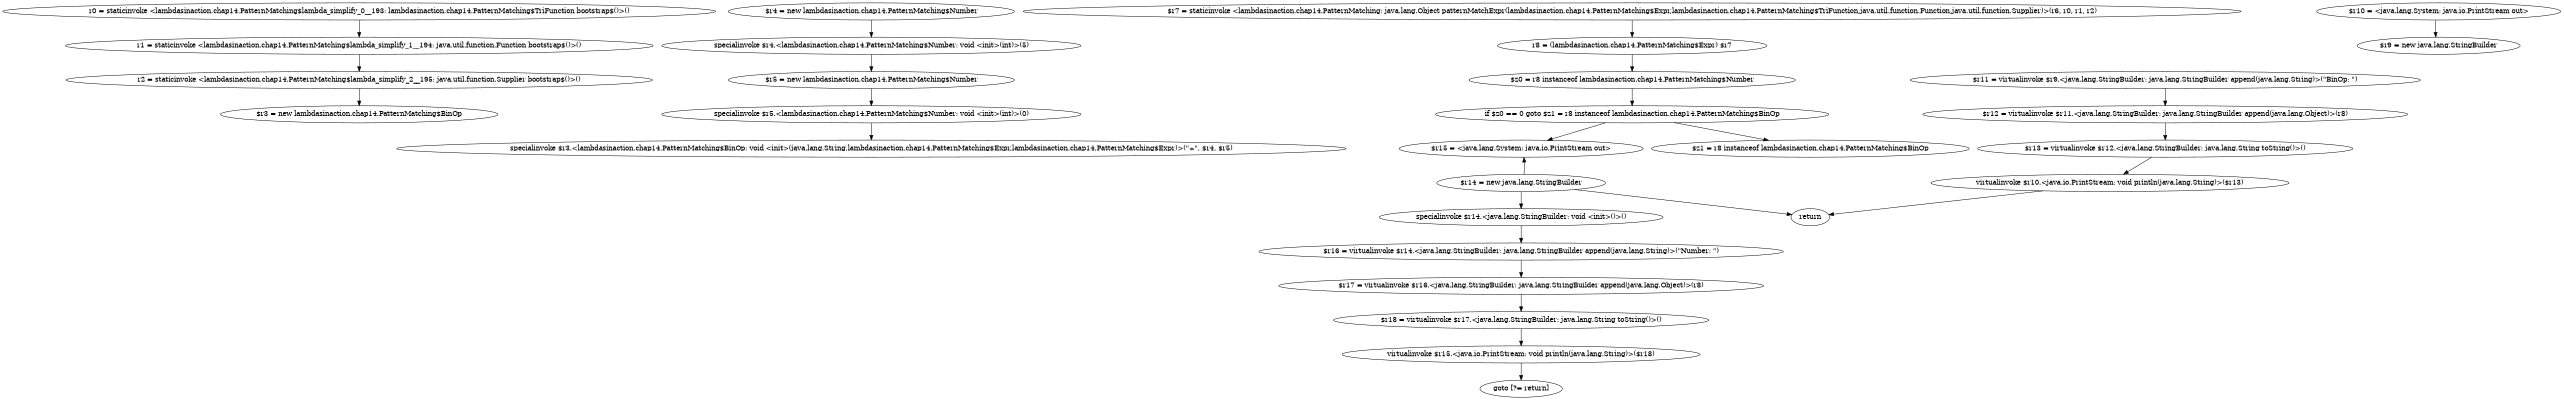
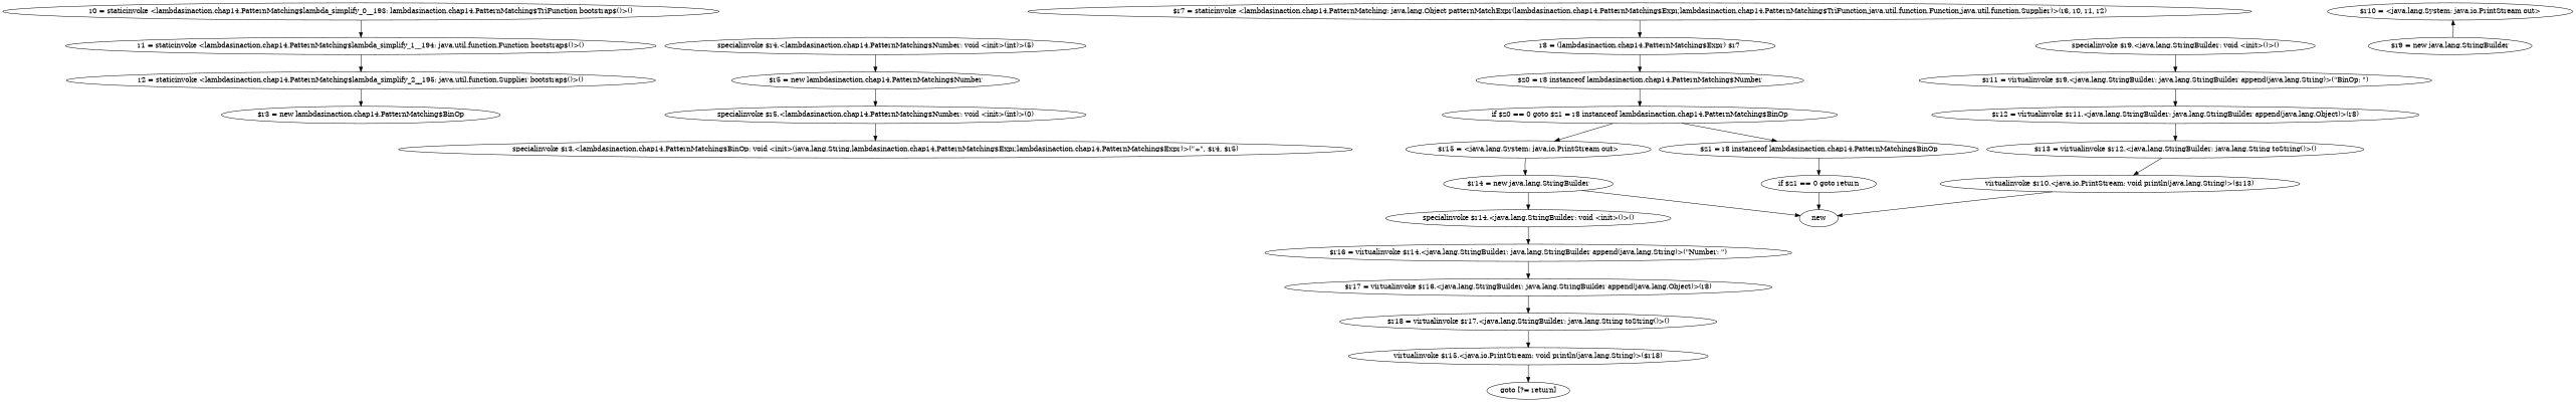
  digraph {
    "r0 = staticinvoke <lambdasinaction.chap14.PatternMatching$lambda_simplify_0__193: lambdasinaction.chap14.PatternMatching$TriFunction bootstrap$()>()"
    "r1 = staticinvoke <lambdasinaction.chap14.PatternMatching$lambda_simplify_1__194: java.util.function.Function bootstrap$()>()"
    "r2 = staticinvoke <lambdasinaction.chap14.PatternMatching$lambda_simplify_2__195: java.util.function.Supplier bootstrap$()>()"
    "$r3 = new lambdasinaction.chap14.PatternMatching$BinOp"
-   "$r4 = new lambdasinaction.chap14.PatternMatching$Number"
    "specialinvoke $r4.<lambdasinaction.chap14.PatternMatching$Number: void <init>(int)>(5)"
    "$r5 = new lambdasinaction.chap14.PatternMatching$Number"
    "specialinvoke $r5.<lambdasinaction.chap14.PatternMatching$Number: void <init>(int)>(0)"
    "specialinvoke $r3.<lambdasinaction.chap14.PatternMatching$BinOp: void <init>(java.lang.String,lambdasinaction.chap14.PatternMatching$Expr,lambdasinaction.chap14.PatternMatching$Expr)>(\"+\", $r4, $r5)"
    "$r7 = staticinvoke <lambdasinaction.chap14.PatternMatching: java.lang.Object patternMatchExpr(lambdasinaction.chap14.PatternMatching$Expr,lambdasinaction.chap14.PatternMatching$TriFunction,java.util.function.Function,java.util.function.Supplier)>(r6, r0, r1, r2)"
    "r8 = (lambdasinaction.chap14.PatternMatching$Expr) $r7"
    "$z0 = r8 instanceof lambdasinaction.chap14.PatternMatching$Number"
    "if $z0 == 0 goto $z1 = r8 instanceof lambdasinaction.chap14.PatternMatching$BinOp"
    "$r15 = <java.lang.System: java.io.PrintStream out>"
    "$z1 = r8 instanceof lambdasinaction.chap14.PatternMatching$BinOp"
    "$r14 = new java.lang.StringBuilder"
+   "if $z1 == 0 goto return"
    "specialinvoke $r14.<java.lang.StringBuilder: void <init>()>()"
-   return
+   return [label=new]
    "$r16 = virtualinvoke $r14.<java.lang.StringBuilder: java.lang.StringBuilder append(java.lang.String)>(\"Number: \")"
    "$r17 = virtualinvoke $r16.<java.lang.StringBuilder: java.lang.StringBuilder append(java.lang.Object)>(r8)"
    "$r18 = virtualinvoke $r17.<java.lang.StringBuilder: java.lang.String toString()>()"
    "virtualinvoke $r15.<java.io.PrintStream: void println(java.lang.String)>($r18)"
    "goto [?= return]"
    "$r10 = <java.lang.System: java.io.PrintStream out>"
    "$r9 = new java.lang.StringBuilder"
+   "specialinvoke $r9.<java.lang.StringBuilder: void <init>()>()"
    "$r11 = virtualinvoke $r9.<java.lang.StringBuilder: java.lang.StringBuilder append(java.lang.String)>(\"BinOp: \")"
    "$r12 = virtualinvoke $r11.<java.lang.StringBuilder: java.lang.StringBuilder append(java.lang.Object)>(r8)"
    "$r13 = virtualinvoke $r12.<java.lang.StringBuilder: java.lang.String toString()>()"
    "virtualinvoke $r10.<java.io.PrintStream: void println(java.lang.String)>($r13)"
    "r0 = staticinvoke <lambdasinaction.chap14.PatternMatching$lambda_simplify_0__193: lambdasinaction.chap14.PatternMatching$TriFunction bootstrap$()>()" -> "r1 = staticinvoke <lambdasinaction.chap14.PatternMatching$lambda_simplify_1__194: java.util.function.Function bootstrap$()>()"
    "r1 = staticinvoke <lambdasinaction.chap14.PatternMatching$lambda_simplify_1__194: java.util.function.Function bootstrap$()>()" -> "r2 = staticinvoke <lambdasinaction.chap14.PatternMatching$lambda_simplify_2__195: java.util.function.Supplier bootstrap$()>()"
    "r2 = staticinvoke <lambdasinaction.chap14.PatternMatching$lambda_simplify_2__195: java.util.function.Supplier bootstrap$()>()" -> "$r3 = new lambdasinaction.chap14.PatternMatching$BinOp"
-   "$r4 = new lambdasinaction.chap14.PatternMatching$Number" -> "specialinvoke $r4.<lambdasinaction.chap14.PatternMatching$Number: void <init>(int)>(5)"
    "specialinvoke $r4.<lambdasinaction.chap14.PatternMatching$Number: void <init>(int)>(5)" -> "$r5 = new lambdasinaction.chap14.PatternMatching$Number"
    "$r5 = new lambdasinaction.chap14.PatternMatching$Number" -> "specialinvoke $r5.<lambdasinaction.chap14.PatternMatching$Number: void <init>(int)>(0)"
    "specialinvoke $r5.<lambdasinaction.chap14.PatternMatching$Number: void <init>(int)>(0)" -> "specialinvoke $r3.<lambdasinaction.chap14.PatternMatching$BinOp: void <init>(java.lang.String,lambdasinaction.chap14.PatternMatching$Expr,lambdasinaction.chap14.PatternMatching$Expr)>(\"+\", $r4, $r5)"
    "$r7 = staticinvoke <lambdasinaction.chap14.PatternMatching: java.lang.Object patternMatchExpr(lambdasinaction.chap14.PatternMatching$Expr,lambdasinaction.chap14.PatternMatching$TriFunction,java.util.function.Function,java.util.function.Supplier)>(r6, r0, r1, r2)" -> "r8 = (lambdasinaction.chap14.PatternMatching$Expr) $r7"
    "r8 = (lambdasinaction.chap14.PatternMatching$Expr) $r7" -> "$z0 = r8 instanceof lambdasinaction.chap14.PatternMatching$Number"
    "$z0 = r8 instanceof lambdasinaction.chap14.PatternMatching$Number" -> "if $z0 == 0 goto $z1 = r8 instanceof lambdasinaction.chap14.PatternMatching$BinOp"
    "if $z0 == 0 goto $z1 = r8 instanceof lambdasinaction.chap14.PatternMatching$BinOp" -> "$r15 = <java.lang.System: java.io.PrintStream out>"
    "if $z0 == 0 goto $z1 = r8 instanceof lambdasinaction.chap14.PatternMatching$BinOp" -> "$z1 = r8 instanceof lambdasinaction.chap14.PatternMatching$BinOp"
-   "$r14 = new java.lang.StringBuilder" -> "$r15 = <java.lang.System: java.io.PrintStream out>"
+   "$r15 = <java.lang.System: java.io.PrintStream out>" -> "$r14 = new java.lang.StringBuilder"
+   "$z1 = r8 instanceof lambdasinaction.chap14.PatternMatching$BinOp" -> "if $z1 == 0 goto return"
    "$r14 = new java.lang.StringBuilder" -> "specialinvoke $r14.<java.lang.StringBuilder: void <init>()>()"
    "$r14 = new java.lang.StringBuilder" -> return
+   "if $z1 == 0 goto return" -> return
    "specialinvoke $r14.<java.lang.StringBuilder: void <init>()>()" -> "$r16 = virtualinvoke $r14.<java.lang.StringBuilder: java.lang.StringBuilder append(java.lang.String)>(\"Number: \")"
    "$r16 = virtualinvoke $r14.<java.lang.StringBuilder: java.lang.StringBuilder append(java.lang.String)>(\"Number: \")" -> "$r17 = virtualinvoke $r16.<java.lang.StringBuilder: java.lang.StringBuilder append(java.lang.Object)>(r8)"
    "$r17 = virtualinvoke $r16.<java.lang.StringBuilder: java.lang.StringBuilder append(java.lang.Object)>(r8)" -> "$r18 = virtualinvoke $r17.<java.lang.StringBuilder: java.lang.String toString()>()"
    "$r18 = virtualinvoke $r17.<java.lang.StringBuilder: java.lang.String toString()>()" -> "virtualinvoke $r15.<java.io.PrintStream: void println(java.lang.String)>($r18)"
    "virtualinvoke $r15.<java.io.PrintStream: void println(java.lang.String)>($r18)" -> "goto [?= return]"
-   "$r10 = <java.lang.System: java.io.PrintStream out>" -> "$r9 = new java.lang.StringBuilder"
+   "$r9 = new java.lang.StringBuilder" -> "$r10 = <java.lang.System: java.io.PrintStream out>"
+   "specialinvoke $r9.<java.lang.StringBuilder: void <init>()>()" -> "$r11 = virtualinvoke $r9.<java.lang.StringBuilder: java.lang.StringBuilder append(java.lang.String)>(\"BinOp: \")"
    "$r11 = virtualinvoke $r9.<java.lang.StringBuilder: java.lang.StringBuilder append(java.lang.String)>(\"BinOp: \")" -> "$r12 = virtualinvoke $r11.<java.lang.StringBuilder: java.lang.StringBuilder append(java.lang.Object)>(r8)"
    "$r12 = virtualinvoke $r11.<java.lang.StringBuilder: java.lang.StringBuilder append(java.lang.Object)>(r8)" -> "$r13 = virtualinvoke $r12.<java.lang.StringBuilder: java.lang.String toString()>()"
    "$r13 = virtualinvoke $r12.<java.lang.StringBuilder: java.lang.String toString()>()" -> "virtualinvoke $r10.<java.io.PrintStream: void println(java.lang.String)>($r13)"
    "virtualinvoke $r10.<java.io.PrintStream: void println(java.lang.String)>($r13)" -> return
  }
